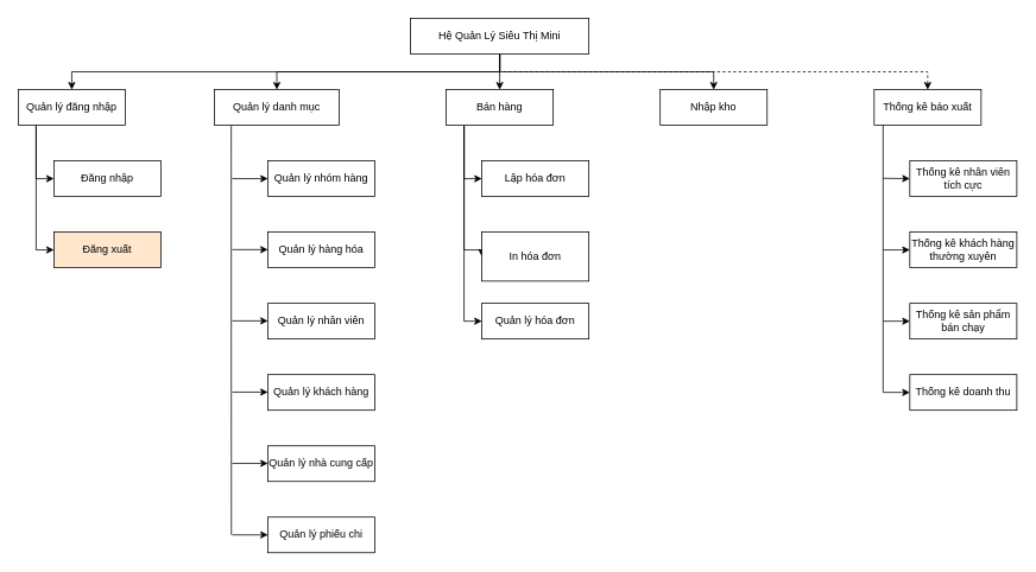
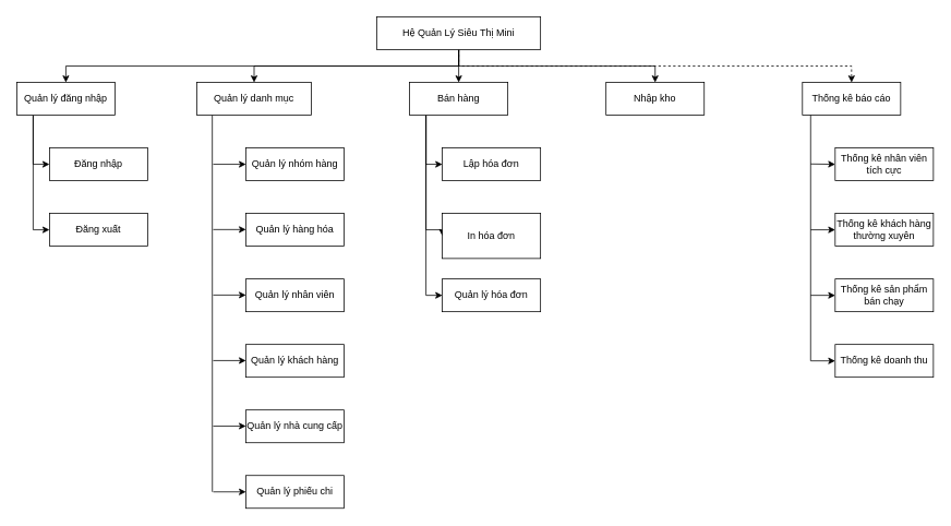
  <mxCell id="0" />
  <mxCell id="1" parent="0" />
  <mxCell id="2" style="edgeStyle=orthogonalEdgeStyle;rounded=0;orthogonalLoop=1;jettySize=auto;html=1;entryX=0.5;entryY=0;entryDx=0;entryDy=0;" parent="1" source="7" target="10" edge="1"><mxGeometry relative="1" as="geometry"><Array as="points"><mxPoint x="560" y="80" /><mxPoint x="80" y="80" /></Array></mxGeometry></mxCell>
  <mxCell id="3" style="edgeStyle=orthogonalEdgeStyle;rounded=0;orthogonalLoop=1;jettySize=auto;html=1;" parent="1" source="7" target="11" edge="1"><mxGeometry relative="1" as="geometry"><Array as="points"><mxPoint x="560" y="80" /><mxPoint x="310" y="80" /></Array></mxGeometry></mxCell>
  <mxCell id="4" style="edgeStyle=orthogonalEdgeStyle;rounded=0;orthogonalLoop=1;jettySize=auto;html=1;entryX=0.5;entryY=0;entryDx=0;entryDy=0;" parent="1" source="7" target="15" edge="1"><mxGeometry relative="1" as="geometry" /></mxCell>
  <mxCell id="5" style="edgeStyle=orthogonalEdgeStyle;rounded=0;orthogonalLoop=1;jettySize=auto;html=1;" parent="1" source="7" target="16" edge="1"><mxGeometry relative="1" as="geometry"><Array as="points"><mxPoint x="560" y="80" /><mxPoint x="800" y="80" /></Array></mxGeometry></mxCell>
  <mxCell id="6" style="edgeStyle=orthogonalEdgeStyle;rounded=0;orthogonalLoop=1;jettySize=auto;html=1;entryX=0.5;entryY=0;entryDx=0;entryDy=0;dashed=1;" parent="1" source="7" target="34" edge="1"><mxGeometry relative="1" as="geometry"><mxPoint x="1020" y="100" as="targetPoint" /><Array as="points"><mxPoint x="560" y="80" /><mxPoint x="1040" y="80" /></Array></mxGeometry></mxCell>
  <mxCell id="7" value="Hệ Quản Lý Siêu Thị Mini" style="rounded=0;whiteSpace=wrap;html=1;" parent="1" vertex="1"><mxGeometry x="460" y="20" width="200" height="40" as="geometry" /></mxCell>
  <mxCell id="8" style="edgeStyle=orthogonalEdgeStyle;rounded=0;orthogonalLoop=1;jettySize=auto;html=1;entryX=0;entryY=0.5;entryDx=0;entryDy=0;" parent="1" source="10" target="17" edge="1"><mxGeometry relative="1" as="geometry"><Array as="points"><mxPoint x="40" y="200" /></Array></mxGeometry></mxCell>
  <mxCell id="9" style="edgeStyle=orthogonalEdgeStyle;rounded=0;orthogonalLoop=1;jettySize=auto;html=1;entryX=0;entryY=0.5;entryDx=0;entryDy=0;" parent="1" source="10" target="18" edge="1"><mxGeometry relative="1" as="geometry"><Array as="points"><mxPoint x="40" y="280" /></Array></mxGeometry></mxCell>
  <mxCell id="10" value="Quản lý đăng nhập" style="rounded=0;whiteSpace=wrap;html=1;" parent="1" vertex="1"><mxGeometry x="20" y="100" width="120" height="40" as="geometry" /></mxCell>
  <mxCell id="11" value="Quản lý danh mục" style="rounded=0;whiteSpace=wrap;html=1;" parent="1" vertex="1"><mxGeometry x="240" y="100" width="140" height="40" as="geometry" /></mxCell>
  <mxCell id="12" style="edgeStyle=orthogonalEdgeStyle;rounded=0;orthogonalLoop=1;jettySize=auto;html=1;entryX=0;entryY=0.5;entryDx=0;entryDy=0;" parent="1" source="15" target="25" edge="1"><mxGeometry relative="1" as="geometry"><Array as="points"><mxPoint x="520" y="200" /></Array></mxGeometry></mxCell>
  <mxCell id="13" style="edgeStyle=orthogonalEdgeStyle;rounded=0;orthogonalLoop=1;jettySize=auto;html=1;entryX=0;entryY=0.5;entryDx=0;entryDy=0;" parent="1" source="15" target="33" edge="1"><mxGeometry relative="1" as="geometry"><Array as="points"><mxPoint x="520" y="280" /></Array></mxGeometry></mxCell>
  <mxCell id="14" style="edgeStyle=orthogonalEdgeStyle;rounded=0;orthogonalLoop=1;jettySize=auto;html=1;entryX=0;entryY=0.5;entryDx=0;entryDy=0;" parent="1" source="15" target="35" edge="1"><mxGeometry relative="1" as="geometry"><Array as="points"><mxPoint x="520" y="360" /></Array></mxGeometry></mxCell>
  <mxCell id="15" value="Bán hàng" style="rounded=0;whiteSpace=wrap;html=1;" parent="1" vertex="1"><mxGeometry x="500" y="100" width="120" height="40" as="geometry" /></mxCell>
  <mxCell id="16" value="Nhập kho" style="rounded=0;whiteSpace=wrap;html=1;" parent="1" vertex="1"><mxGeometry x="740" y="100" width="120" height="40" as="geometry" /></mxCell>
  <mxCell id="17" value="Đăng nhập" style="rounded=0;whiteSpace=wrap;html=1;" parent="1" vertex="1"><mxGeometry x="60" y="180" width="120" height="40" as="geometry" /></mxCell>
- <mxCell id="18" value="Đăng xuất" style="rounded=0;whiteSpace=wrap;html=1;fillColor=#ffe6cc;" parent="1" vertex="1"><mxGeometry x="60" y="260" width="120" height="40" as="geometry" /></mxCell>
+ <mxCell id="18" value="Đăng xuất" style="rounded=0;whiteSpace=wrap;html=1;" parent="1" vertex="1"><mxGeometry x="60" y="260" width="120" height="40" as="geometry" /></mxCell>
  <mxCell id="19" value="Quản lý nhóm hàng" style="rounded=0;whiteSpace=wrap;html=1;" parent="1" vertex="1"><mxGeometry x="300" y="180" width="120" height="40" as="geometry" /></mxCell>
  <mxCell id="20" value="Quản lý hàng hóa" style="rounded=0;whiteSpace=wrap;html=1;" parent="1" vertex="1"><mxGeometry x="300" y="260" width="120" height="40" as="geometry" /></mxCell>
  <mxCell id="21" value="Quản lý nhân viên" style="rounded=0;whiteSpace=wrap;html=1;" parent="1" vertex="1"><mxGeometry x="300" y="340" width="120" height="40" as="geometry" /></mxCell>
  <mxCell id="22" value="Quản lý khách hàng" style="rounded=0;whiteSpace=wrap;html=1;" parent="1" vertex="1"><mxGeometry x="300" y="420" width="120" height="40" as="geometry" /></mxCell>
  <mxCell id="23" value="Quản lý nhà cung cấp" style="rounded=0;whiteSpace=wrap;html=1;" parent="1" vertex="1"><mxGeometry x="300" y="500" width="120" height="40" as="geometry" /></mxCell>
  <mxCell id="24" value="Quản lý phiếu chi" style="rounded=0;whiteSpace=wrap;html=1;" parent="1" vertex="1"><mxGeometry x="300" y="580" width="120" height="40" as="geometry" /></mxCell>
  <mxCell id="25" value="Lập hóa đơn" style="rounded=0;whiteSpace=wrap;html=1;" parent="1" vertex="1"><mxGeometry x="540" y="180" width="120" height="40" as="geometry" /></mxCell>
  <mxCell id="26" value="" style="endArrow=none;html=1;rounded=0;entryX=0.135;entryY=1.007;entryDx=0;entryDy=0;entryPerimeter=0;" parent="1" target="11" edge="1"><mxGeometry width="50" height="50" relative="1" as="geometry"><mxPoint x="259" y="600" as="sourcePoint" /><mxPoint x="260" y="200" as="targetPoint" /></mxGeometry></mxCell>
  <mxCell id="27" value="" style="endArrow=classic;html=1;rounded=0;entryX=0;entryY=0.5;entryDx=0;entryDy=0;" parent="1" target="19" edge="1"><mxGeometry width="50" height="50" relative="1" as="geometry"><mxPoint x="260" y="200" as="sourcePoint" /><mxPoint x="560" y="430" as="targetPoint" /></mxGeometry></mxCell>
  <mxCell id="28" value="" style="endArrow=classic;html=1;rounded=0;entryX=0;entryY=0.5;entryDx=0;entryDy=0;" parent="1" edge="1"><mxGeometry width="50" height="50" relative="1" as="geometry"><mxPoint x="260" y="279.66" as="sourcePoint" /><mxPoint x="300" y="279.66" as="targetPoint" /></mxGeometry></mxCell>
  <mxCell id="29" value="" style="endArrow=classic;html=1;rounded=0;entryX=0;entryY=0.5;entryDx=0;entryDy=0;" parent="1" edge="1"><mxGeometry width="50" height="50" relative="1" as="geometry"><mxPoint x="260" y="359.66" as="sourcePoint" /><mxPoint x="300" y="359.66" as="targetPoint" /></mxGeometry></mxCell>
  <mxCell id="30" value="" style="endArrow=classic;html=1;rounded=0;entryX=0;entryY=0.5;entryDx=0;entryDy=0;" parent="1" edge="1"><mxGeometry width="50" height="50" relative="1" as="geometry"><mxPoint x="260" y="439.66" as="sourcePoint" /><mxPoint x="300" y="439.66" as="targetPoint" /></mxGeometry></mxCell>
  <mxCell id="31" value="" style="endArrow=classic;html=1;rounded=0;entryX=0;entryY=0.5;entryDx=0;entryDy=0;" parent="1" edge="1"><mxGeometry width="50" height="50" relative="1" as="geometry"><mxPoint x="260" y="519.66" as="sourcePoint" /><mxPoint x="300" y="519.66" as="targetPoint" /></mxGeometry></mxCell>
  <mxCell id="32" value="" style="endArrow=classic;html=1;rounded=0;entryX=0;entryY=0.5;entryDx=0;entryDy=0;" parent="1" target="24" edge="1"><mxGeometry width="50" height="50" relative="1" as="geometry"><mxPoint x="260" y="600" as="sourcePoint" /><mxPoint x="300" y="759.66" as="targetPoint" /></mxGeometry></mxCell>
  <mxCell id="33" value="In hóa đơn" style="rounded=0;whiteSpace=wrap;html=1;" parent="1" vertex="1"><mxGeometry x="540" y="260" width="120" height="55" as="geometry" /></mxCell>
- <mxCell id="34" value="Thống kê báo xuất" style="rounded=0;whiteSpace=wrap;html=1;" parent="1" vertex="1"><mxGeometry x="980" y="100" width="120" height="40" as="geometry" /></mxCell>
+ <mxCell id="34" value="Thống kê báo cáo" style="rounded=0;whiteSpace=wrap;html=1;" parent="1" vertex="1"><mxGeometry x="980" y="100" width="120" height="40" as="geometry" /></mxCell>
  <mxCell id="35" value="Quản lý hóa đơn" style="rounded=0;whiteSpace=wrap;html=1;" parent="1" vertex="1"><mxGeometry x="540" y="340" width="120" height="40" as="geometry" /></mxCell>
  <mxCell id="36" value="Thống kê nhân viên tích cực" style="rounded=0;whiteSpace=wrap;html=1;" parent="1" vertex="1"><mxGeometry x="1020" y="180" width="120" height="40" as="geometry" /></mxCell>
  <mxCell id="37" value="Thống kê khách hàng&lt;br&gt;thường xuyên" style="rounded=0;whiteSpace=wrap;html=1;" parent="1" vertex="1"><mxGeometry x="1020" y="260" width="120" height="40" as="geometry" /></mxCell>
  <mxCell id="38" value="Thống kê sản phẩm bán chạy" style="rounded=0;whiteSpace=wrap;html=1;" parent="1" vertex="1"><mxGeometry x="1020" y="340" width="120" height="40" as="geometry" /></mxCell>
  <mxCell id="39" value="Thống kê doanh thu" style="rounded=0;whiteSpace=wrap;html=1;" parent="1" vertex="1"><mxGeometry x="1020" y="420" width="120" height="40" as="geometry" /></mxCell>
  <mxCell id="40" value="" style="endArrow=none;html=1;rounded=0;entryX=0.135;entryY=1.007;entryDx=0;entryDy=0;entryPerimeter=0;" parent="1" edge="1"><mxGeometry width="50" height="50" relative="1" as="geometry"><mxPoint x="990" y="440" as="sourcePoint" /><mxPoint x="990" y="140" as="targetPoint" /></mxGeometry></mxCell>
  <mxCell id="41" value="" style="endArrow=classic;html=1;rounded=0;" parent="1" edge="1"><mxGeometry width="50" height="50" relative="1" as="geometry"><mxPoint x="990" y="199.57" as="sourcePoint" /><mxPoint x="1020" y="200" as="targetPoint" /></mxGeometry></mxCell>
  <mxCell id="42" value="" style="endArrow=classic;html=1;rounded=0;entryX=0;entryY=0.5;entryDx=0;entryDy=0;" parent="1" target="37" edge="1"><mxGeometry width="50" height="50" relative="1" as="geometry"><mxPoint x="990" y="280" as="sourcePoint" /><mxPoint x="1030" y="210" as="targetPoint" /></mxGeometry></mxCell>
  <mxCell id="43" value="" style="endArrow=classic;html=1;rounded=0;entryX=0;entryY=0.5;entryDx=0;entryDy=0;" parent="1" target="38" edge="1"><mxGeometry width="50" height="50" relative="1" as="geometry"><mxPoint x="990" y="360" as="sourcePoint" /><mxPoint x="1030" y="290" as="targetPoint" /></mxGeometry></mxCell>
  <mxCell id="44" value="" style="endArrow=classic;html=1;rounded=0;entryX=0;entryY=0.5;entryDx=0;entryDy=0;" parent="1" target="39" edge="1"><mxGeometry width="50" height="50" relative="1" as="geometry"><mxPoint x="990" y="440" as="sourcePoint" /><mxPoint x="1030" y="370" as="targetPoint" /></mxGeometry></mxCell>
